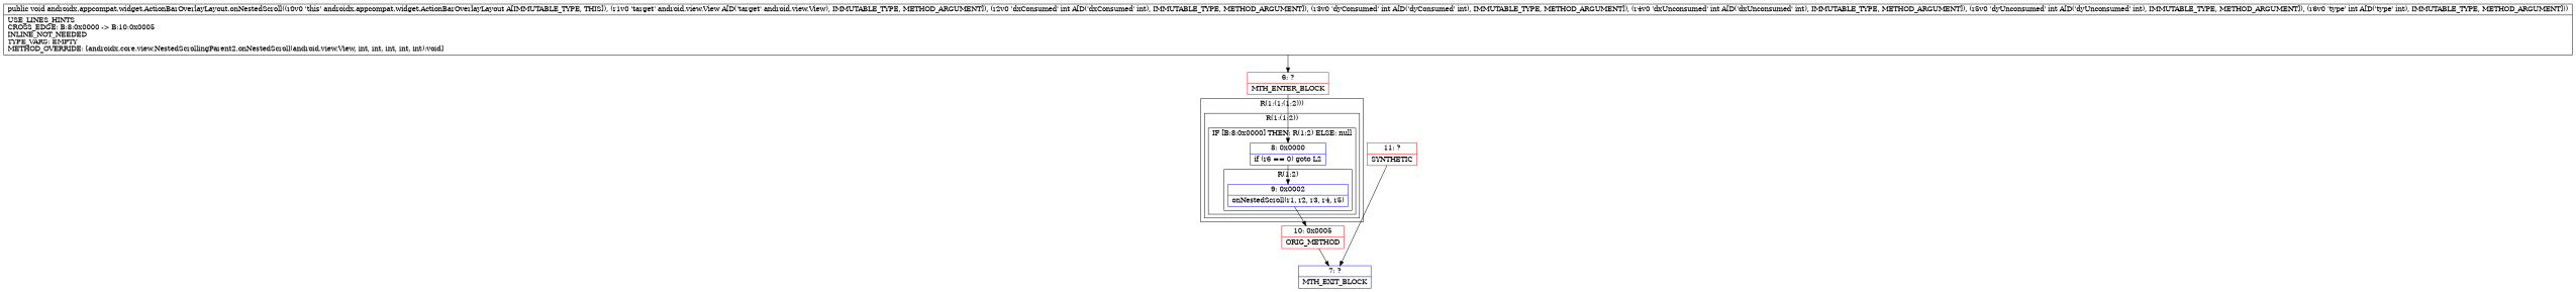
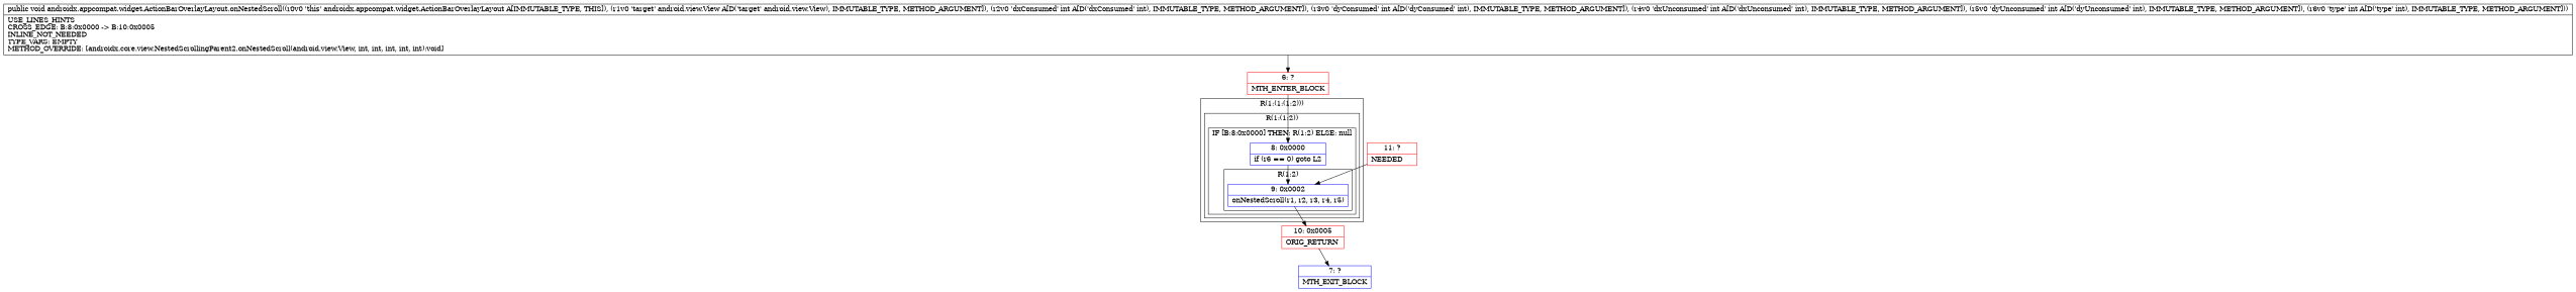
  digraph {
    node [color=blue shape=record]
    n1 [label="{9\:\ 0x0002|onNestedScroll(r1, r2, r3, r4, r5)\l}"]
    n2 [label="{8\:\ 0x0000|if (r6 == 0) goto L2\l}"]
-   n3 [color=red label="{10\:\ 0x0005|ORIG_METHOD\l}"]
-   n4 [color=red label="{11\:\ ?|SYNTHETIC\l}"]
+   n3 [color=red label="{10\:\ 0x0005|ORIG_RETURN\l}"]
+   n4 [color=red label="{11\:\ ?|NEEDED\l}"]
    n5 [label="{7\:\ ?|MTH_EXIT_BLOCK\l}"]
    n6 [color=red label="{6\:\ ?|MTH_ENTER_BLOCK\l}"]
    n7 [label="{public void androidx.appcompat.widget.ActionBarOverlayLayout.onNestedScroll((r0v0 'this' androidx.appcompat.widget.ActionBarOverlayLayout A[IMMUTABLE_TYPE, THIS]), (r1v0 'target' android.view.View A[D('target' android.view.View), IMMUTABLE_TYPE, METHOD_ARGUMENT]), (r2v0 'dxConsumed' int A[D('dxConsumed' int), IMMUTABLE_TYPE, METHOD_ARGUMENT]), (r3v0 'dyConsumed' int A[D('dyConsumed' int), IMMUTABLE_TYPE, METHOD_ARGUMENT]), (r4v0 'dxUnconsumed' int A[D('dxUnconsumed' int), IMMUTABLE_TYPE, METHOD_ARGUMENT]), (r5v0 'dyUnconsumed' int A[D('dyUnconsumed' int), IMMUTABLE_TYPE, METHOD_ARGUMENT]), (r6v0 'type' int A[D('type' int), IMMUTABLE_TYPE, METHOD_ARGUMENT]))  | USE_LINES_HINTS\lCROSS_EDGE: B:8:0x0000 \-\> B:10:0x0005\lINLINE_NOT_NEEDED\lTYPE_VARS: EMPTY\lMETHOD_OVERRIDE: [androidx.core.view.NestedScrollingParent2.onNestedScroll(android.view.View, int, int, int, int, int):void]\l}" color=""]
    subgraph cluster_1 {
      label="R(1:(1:(1:2)))"
      subgraph cluster_2 {
        label="R(1:(1:2))"
        subgraph cluster_3 {
          label="IF [B:8:0x0000] THEN: R(1:2) ELSE: null"
          n2
          subgraph cluster_4 {
            label="R(1:2)"
            n1
          }
        }
      }
    }
    n1 -> n3
    n2 -> n1
    n3 -> n5
-   n4 -> n5
+   n4 -> n1
    n6 -> n2
    n7 -> n6
  }
